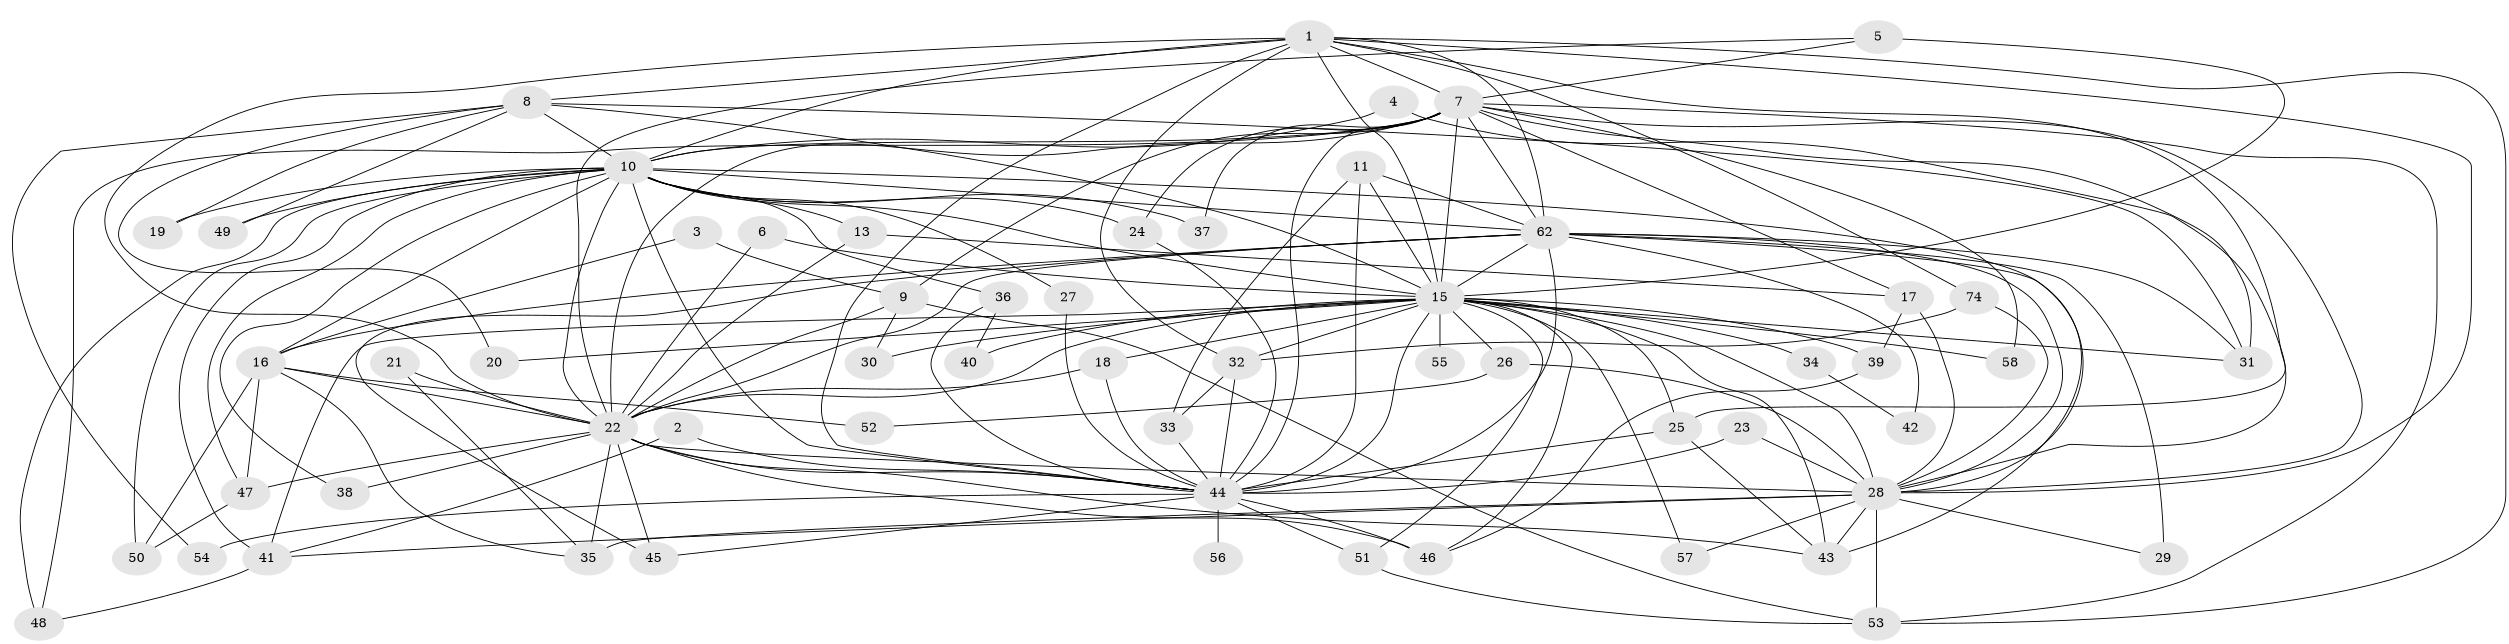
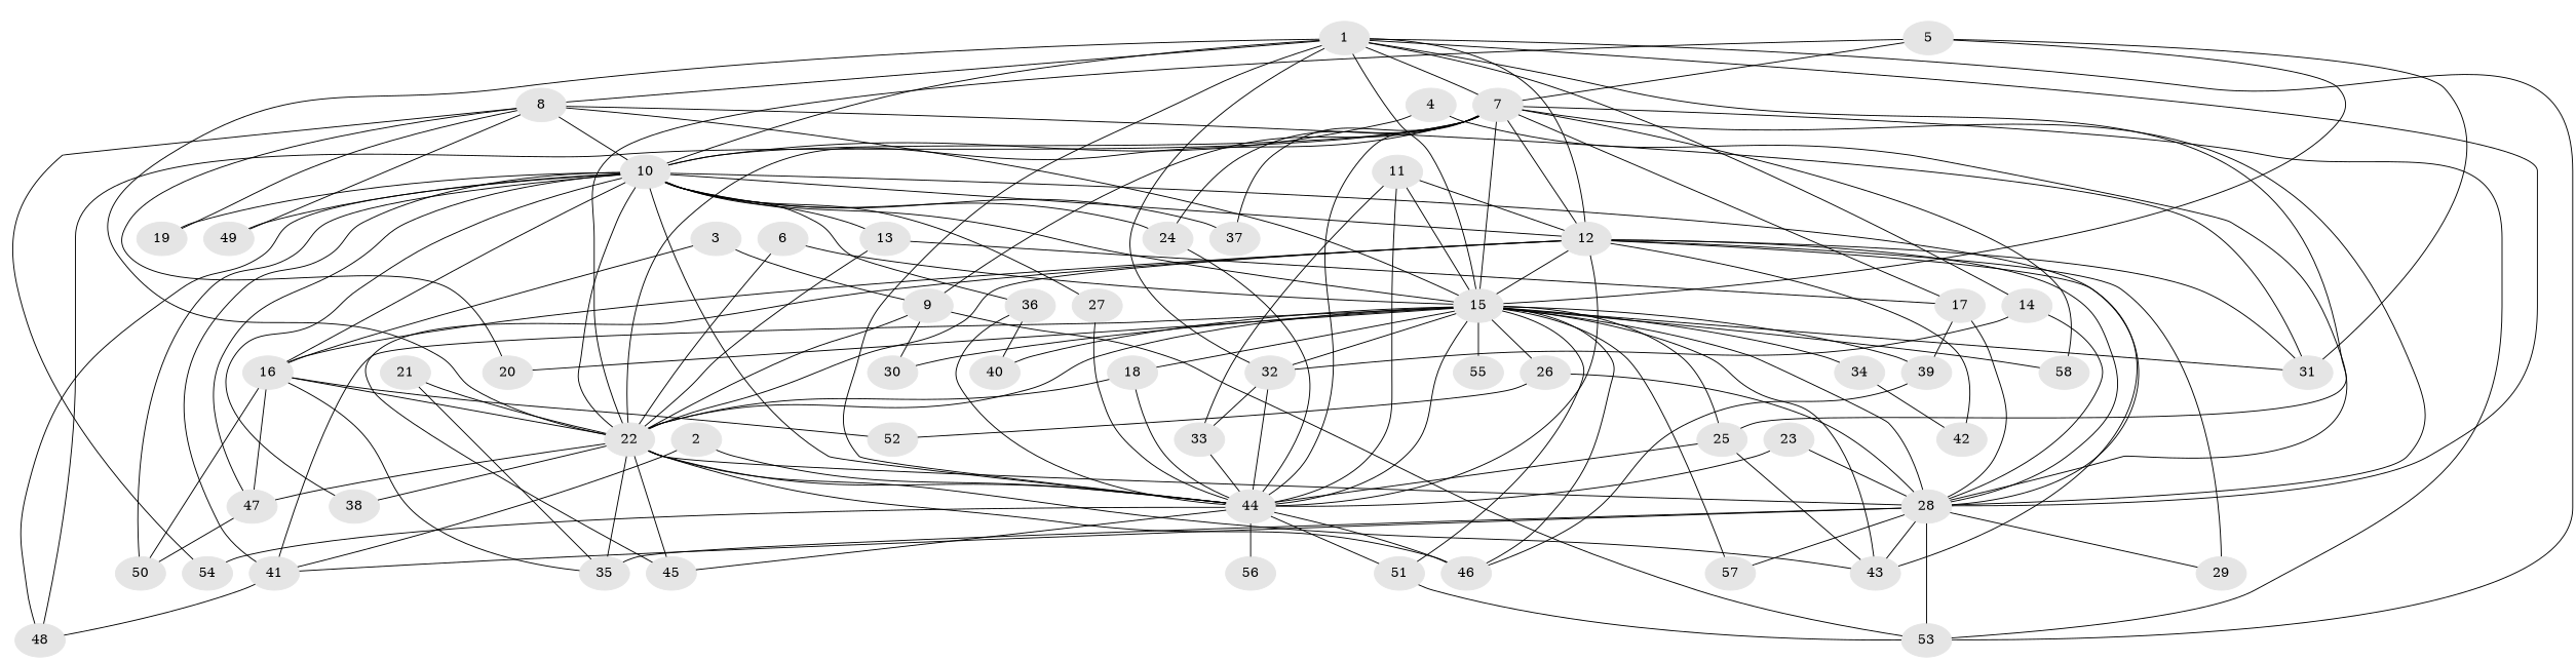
  graph {
    node [color=gray90 style=filled]
    edge [weight=1.0]
    1
    7
    8
    10
-   12 [label=62]
-   14 [label=74]
+   12
+   14
    15
    22
    25
    28
    32
    44
    53
    9
    17
    24
    31
    37
    48
    58
    19
    20
    49
    54
    41
    16
    13
    27
    36
    38
    47
    50
    29
    42
    43
    45
    40
    30
    39
    18
    26
    34
    46
    51
    55
    57
    35
    33
    56
    2
    3
    52
    4
    5
    6
    11
    21
    23
    1 -- 7 [weight=3.0]
    1 -- 8
    1 -- 10 [weight=3.0]
    1 -- 12 [weight=2.0]
    1 -- 14
    1 -- 15 [weight=3.0]
    1 -- 22 [weight=4.0]
    1 -- 25
    1 -- 28 [weight=2.0]
    1 -- 32
    1 -- 44 [weight=3.0]
    1 -- 53
    7 -- 10 [weight=2.0]
    7 -- 12
    7 -- 15
    7 -- 22 [weight=3.0]
    7 -- 28 [weight=2.0]
    7 -- 44 [weight=2.0]
    7 -- 53
    7 -- 9 [weight=2.0]
    7 -- 17
    7 -- 24
-   7 -- 31
+   5 -- 31
    7 -- 37
    7 -- 48
    7 -- 58
    8 -- 10
    8 -- 15
    8 -- 31
    8 -- 19
    8 -- 20
    8 -- 49
    8 -- 54
    10 -- 12
    10 -- 15
    10 -- 22 [weight=2.0]
    10 -- 28
    10 -- 44
    10 -- 24
    10 -- 37
    10 -- 48
    10 -- 19
    10 -- 49
    10 -- 41 [weight=3.0]
    10 -- 16
    10 -- 13
    10 -- 27
    10 -- 36
    10 -- 38
    10 -- 47
    10 -- 50
    12 -- 15 [weight=2.0]
    12 -- 22 [weight=2.0]
    12 -- 28
    12 -- 44
    12 -- 31
    12 -- 16
    12 -- 29
    12 -- 42 [weight=2.0]
    12 -- 43
    12 -- 45
    14 -- 28
    14 -- 32
    15 -- 22 [weight=2.0]
    15 -- 25 [weight=2.0]
    15 -- 28
    15 -- 32
    15 -- 44 [weight=2.0]
    15 -- 31 [weight=2.0]
    15 -- 58
    15 -- 20
    15 -- 41
    15 -- 43
    15 -- 40
    15 -- 30
    15 -- 39
    15 -- 18
    15 -- 26
    15 -- 34
    15 -- 46
    15 -- 51
    15 -- 55
    15 -- 57
    22 -- 28 [weight=3.0]
    22 -- 44 [weight=2.0]
    22 -- 38
    22 -- 47
    22 -- 43
    22 -- 45
    22 -- 46
    22 -- 35
    25 -- 44 [weight=2.0]
    25 -- 43
    28 -- 53
    28 -- 41
    28 -- 29
    28 -- 43
    28 -- 57
    28 -- 35 [weight=2.0]
    32 -- 44 [weight=2.0]
    32 -- 33 [weight=2.0]
    44 -- 54
    44 -- 45
    44 -- 46 [weight=2.0]
    44 -- 51
    44 -- 56
    9 -- 22
    9 -- 53
    9 -- 30
    17 -- 28
    17 -- 39
    24 -- 44
    41 -- 48
    16 -- 22
    16 -- 47
    16 -- 50
    16 -- 35
    16 -- 52
    13 -- 22
    13 -- 17
    27 -- 44
    36 -- 44
    36 -- 40
    47 -- 50
    39 -- 46
    18 -- 22
    18 -- 44
    26 -- 28
    26 -- 52
    34 -- 42
    51 -- 53
    33 -- 44
    2 -- 44
    2 -- 41
    3 -- 9
    3 -- 16
    4 -- 10
    4 -- 28
    5 -- 7
    5 -- 15
    5 -- 22
    6 -- 15
    6 -- 22
    11 -- 12
    11 -- 15
    11 -- 44
    11 -- 33
    21 -- 22 [weight=2.0]
    21 -- 35
    23 -- 28
    23 -- 44
  }
